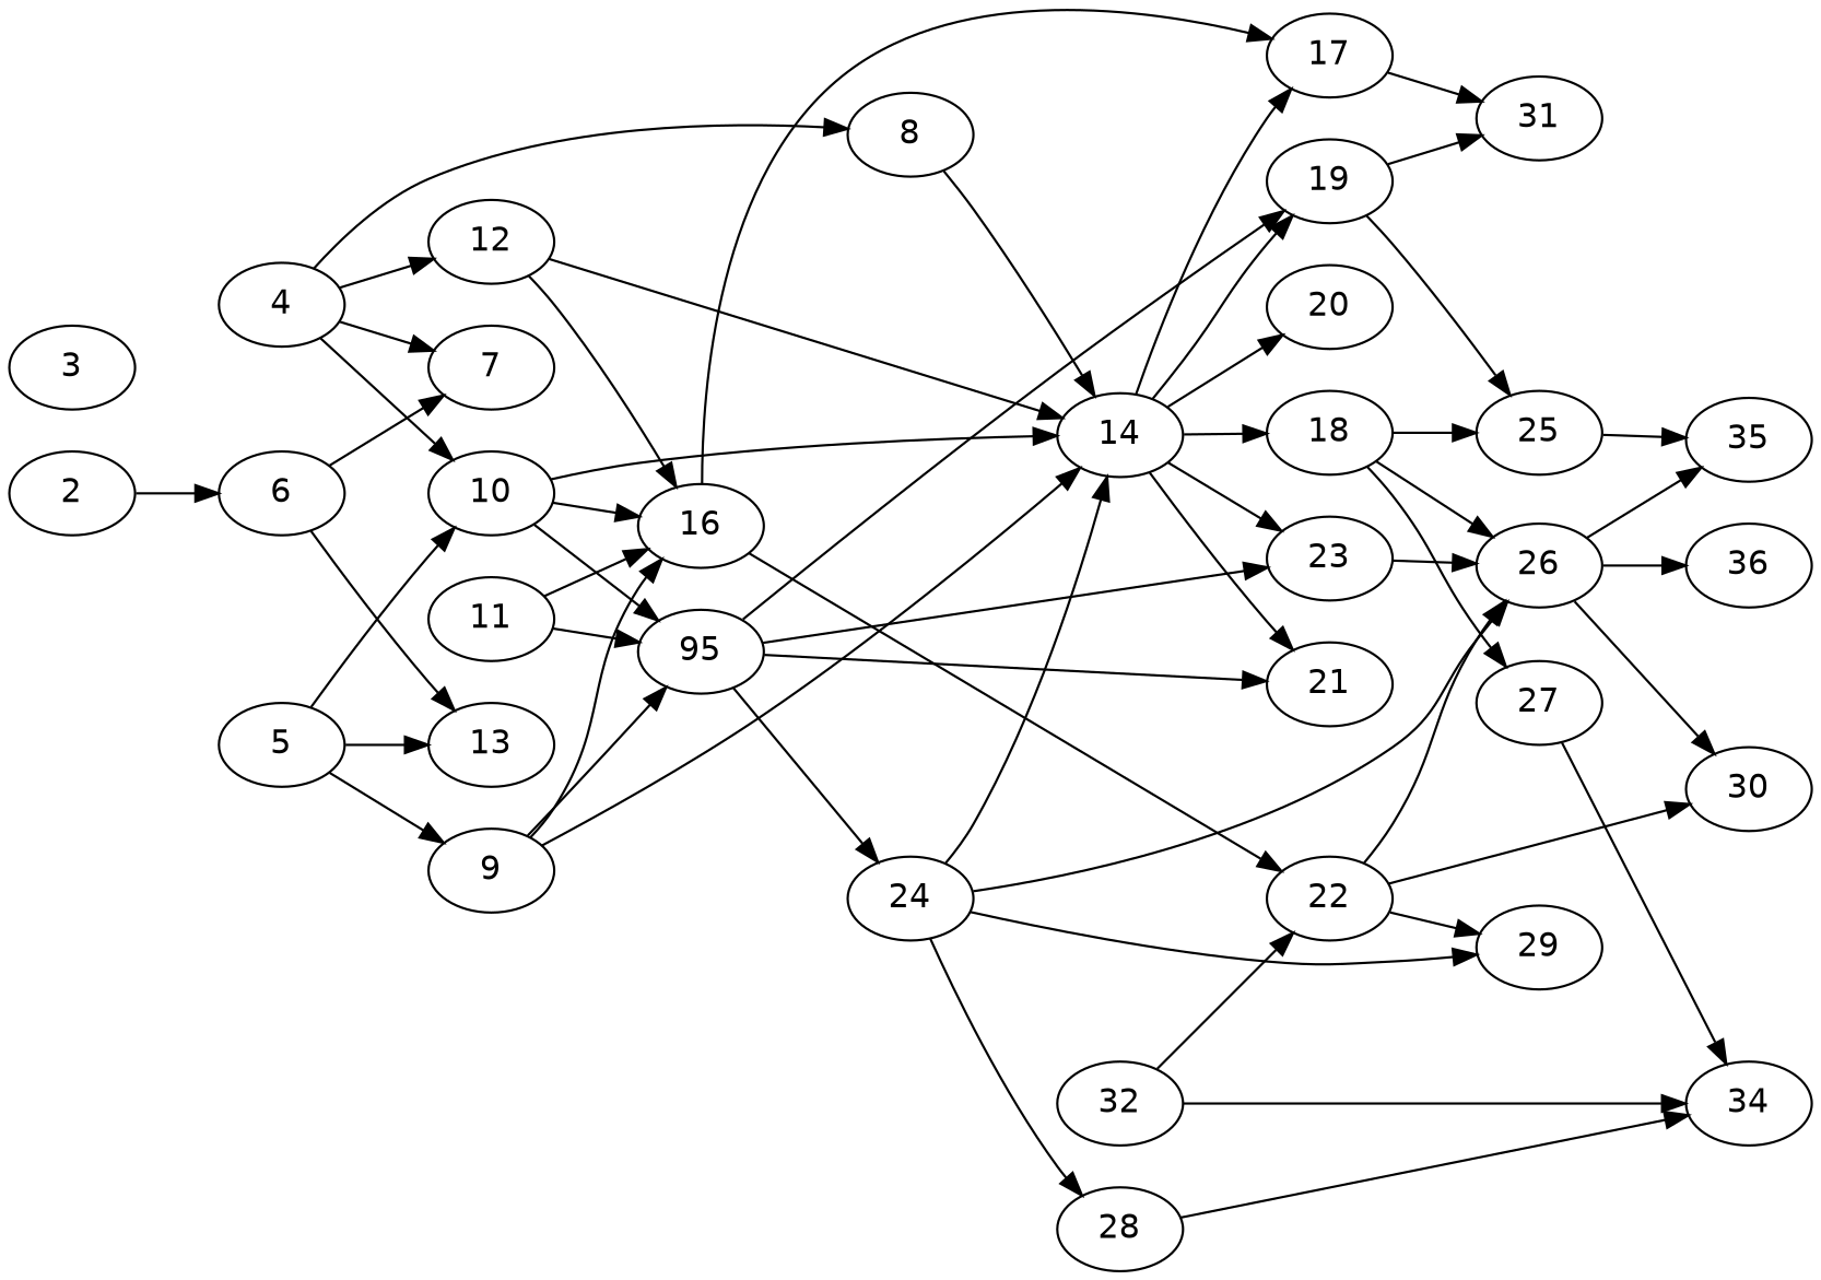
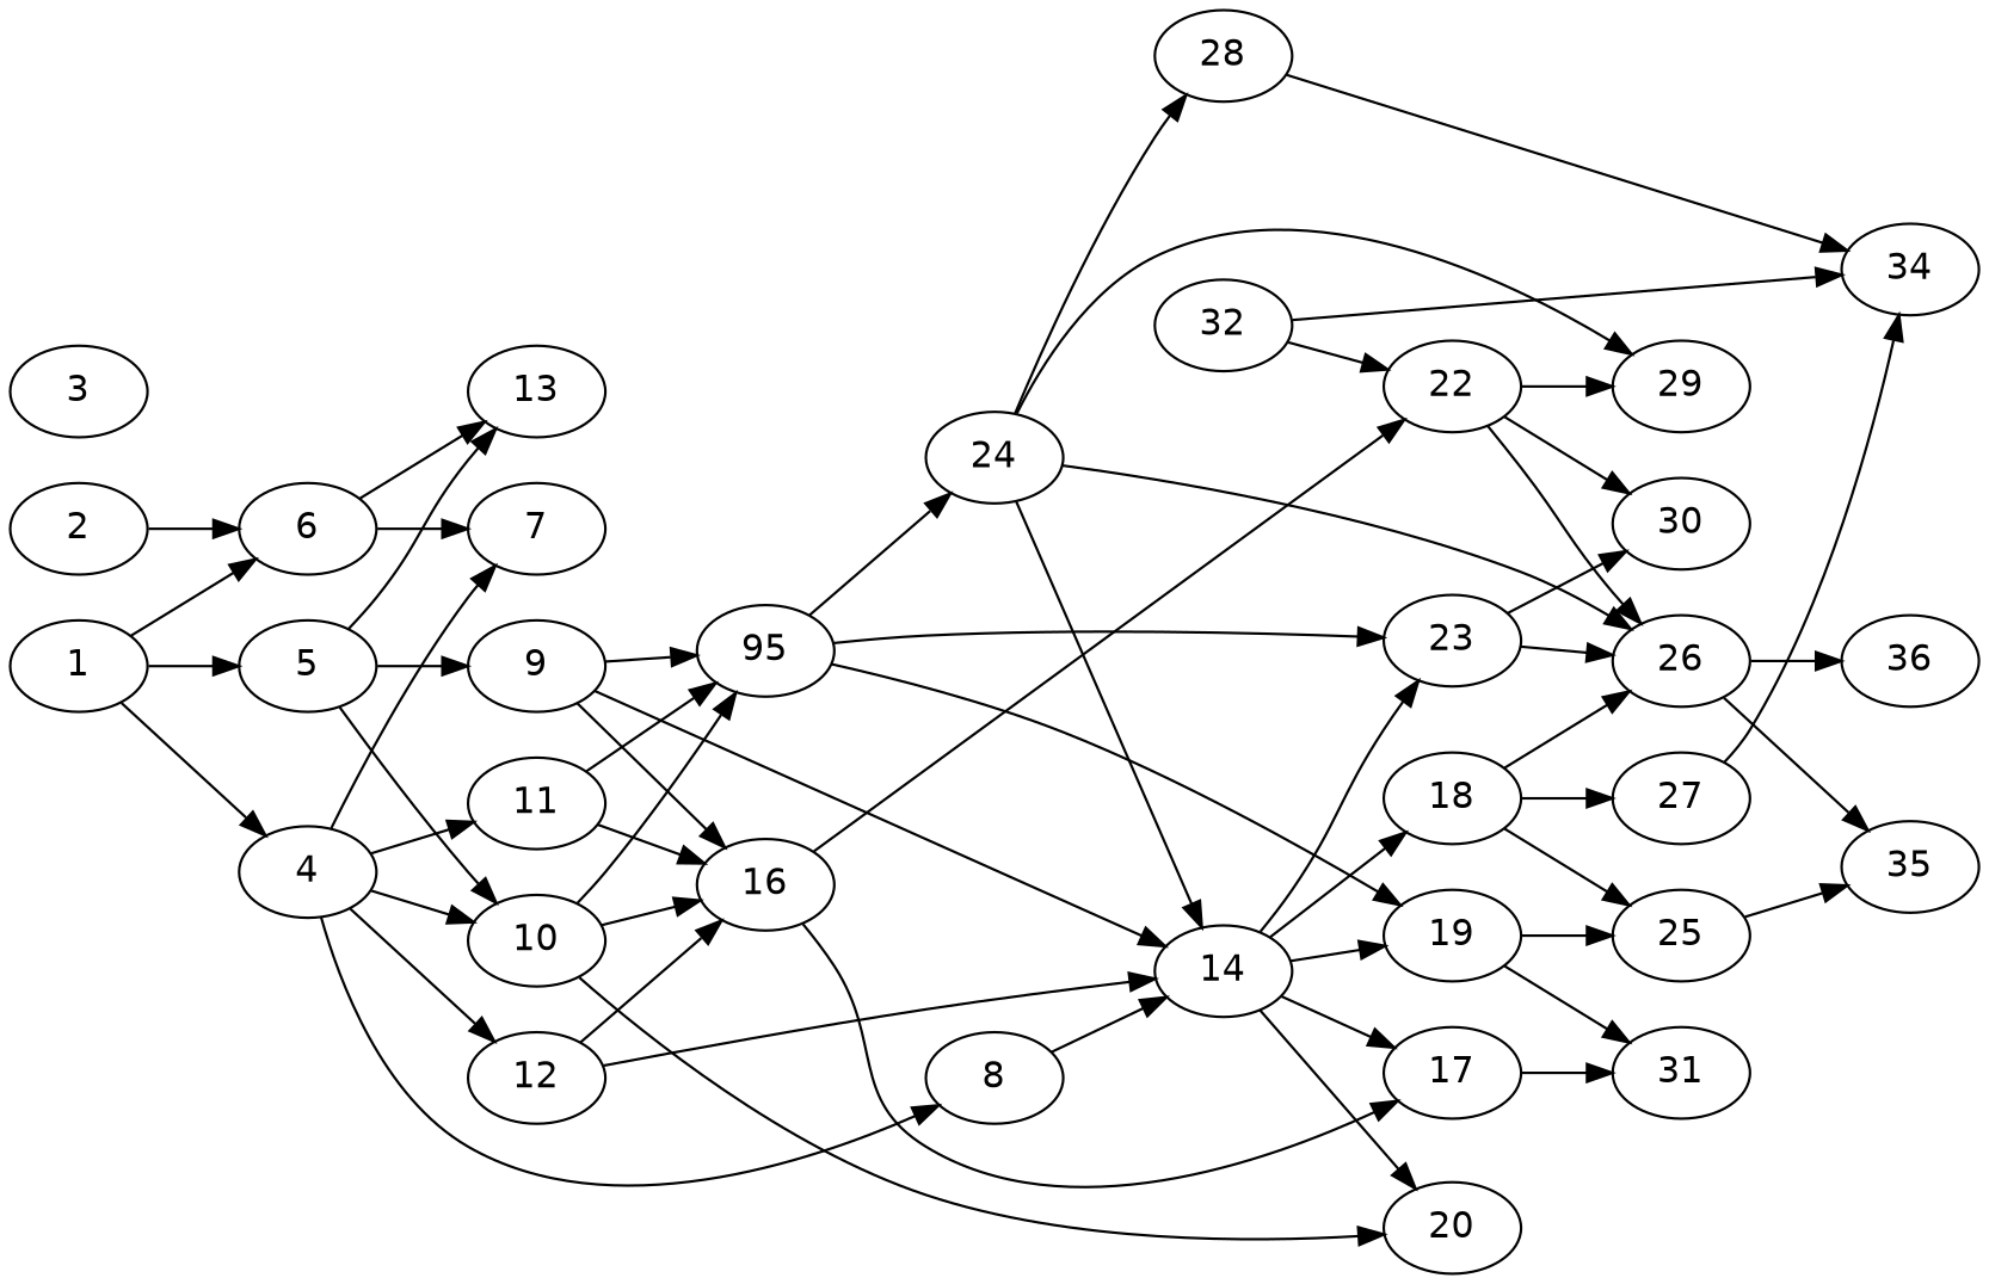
  digraph {
    fontname="DejaVu Sans"
    rankdir=LR
    node [alpha=0.13 fontname="DejaVu Sans"]
    edge [fontname="DejaVu Sans"]
+   1 [alpha=0.01 expect_size=4306326471301370]
    4 [alpha=0.05 expect_size=141113582059237152]
    5 [alpha=0.02 expect_size=2744611942316423]
    6 [alpha=0.02 expect_size=3214832276464572]
    7 [alpha=0.05 expect_size=130581142937856]
    8 [alpha=0.09 expect_size=115385262237810688]
    10 [alpha=0.08 expect_size=2299843361414628]
    11 [alpha=0.07 expect_size=8138676097978668]
    12 [expect_size=2030356191871238144]
    9 [expect_size=5347856022804345]
    13 [alpha=0.00 expect_size=365819652386007]
    14 [expect_size=169077874173357024]
    n13 [alpha=0.15 expect_size=9626785962717702 label=95]
    16 [alpha=0.10 expect_size=8722562474622118]
    2 [expect_size=202732934132897153024]
    3 [alpha=0.07 expect_size=349978585370790336]
    17 [alpha=0.19 expect_size=10756207484969418752]
    18 [alpha=0.16 expect_size=263393708300027559936]
    19 [alpha=0.02 expect_size=3513115519803281]
    20 [alpha=0.19 expect_size=144397147511455744000]
-   21 [alpha=0.12 expect_size=289274920452501]
    23 [expect_size=5040985883234519]
    24 [alpha=0.07 expect_size=11713721720803862]
    22 [alpha=0.19 expect_size=7628767991482219]
    31 [expect_size=6355095238062190]
    25 [expect_size=3432569769736175]
    26 [alpha=0.14 expect_size=6302859610241479]
    27 [alpha=0.10 expect_size=289804120464606464]
    30 [alpha=0.07 expect_size=22645501564490350592]
    29 [alpha=0.06 expect_size=176952439801103]
    28 [alpha=0.09 expect_size=77294838920423408]
    35 [alpha=0.14 expect_size=15549245610715512832]
    n33 [alpha=0.03 expect_size=33440349800238153728 label=36]
    34 [expect_size=544226902772453376]
    32 [alpha=0.12 expect_size=211957038203977859072]
+   1 -> 4
+   1 -> 5
+   1 -> 6
    4 -> 7
    4 -> 8
    4 -> 10
+   4 -> 11
    4 -> 12
    5 -> 10
    5 -> 9
    5 -> 13
    6 -> 7
    6 -> 13
    8 -> 14
-   10 -> 14
+   10 -> 20
    10 -> n13
    10 -> 16
    11 -> n13
    11 -> 16
    12 -> 14
    12 -> 16
    9 -> 14
    9 -> n13
    9 -> 16
    14 -> 17
    14 -> 18
    14 -> 19
    14 -> 20
-   14 -> 21
    14 -> 23
    n13 -> 19
-   n13 -> 21
    n13 -> 23
    n13 -> 24
    16 -> 17
    16 -> 22
    2 -> 6
    17 -> 31
    18 -> 25
    18 -> 26
    18 -> 27
    19 -> 31
    19 -> 25
    23 -> 26
-   26 -> 30
+   23 -> 30
    24 -> 14
    24 -> 26
    24 -> 29
    24 -> 28
    22 -> 26
    22 -> 30
    22 -> 29
    25 -> 35
    26 -> 35
    26 -> n33
    27 -> 34
    28 -> 34
    32 -> 22
    32 -> 34
  }
